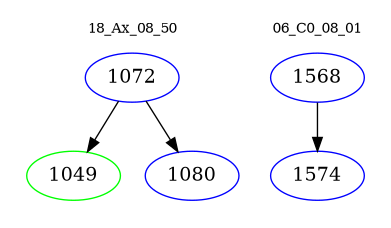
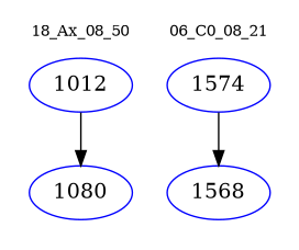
  digraph {
    node [color=blue]
    edge [color=black]
-   n1 [label=1072]
-   n2 [color=green label=1049]
+   n1 [label=1012]
    n3 [label=1080]
    n4 [label=1574]
    n5 [label=1568]
    subgraph cluster_1 {
      color=white
      fontsize=10
      label="18_Ax_08_50"
      n1
-     n2
      n3
    }
    subgraph cluster_2 {
      color=white
      fontsize=10
-     label="06_C0_08_01"
+     label="06_C0_08_21"
      n4
      n5
    }
-   n1 -> n2
    n1 -> n3
-   n5 -> n4
+   n4 -> n5
  }
